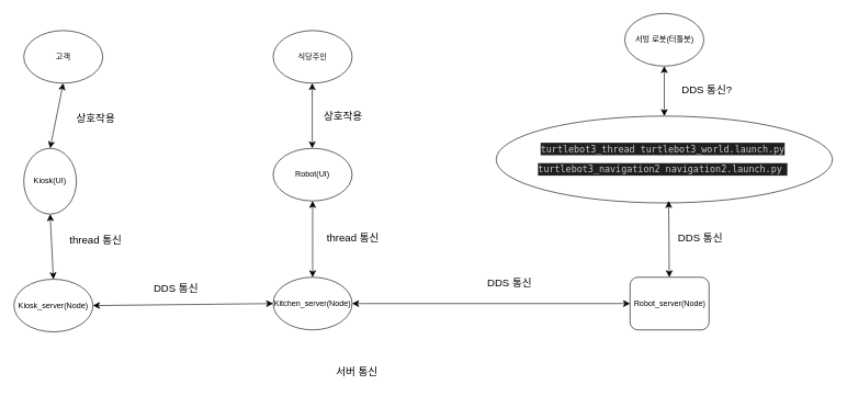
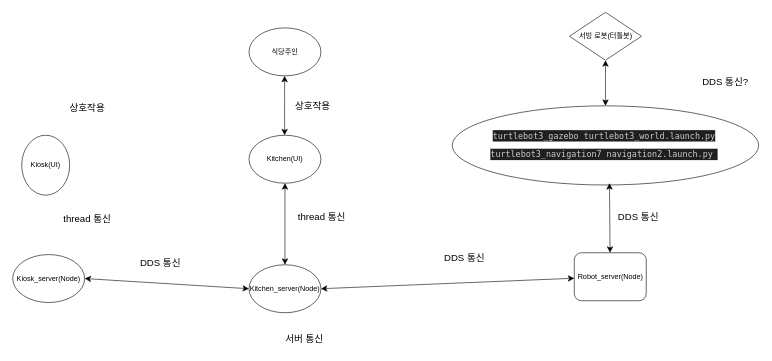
  <mxCell id="0" />
  <mxCell id="1" parent="0" />
  <mxCell id="2" value="Kiosk(UI)" style="ellipse;whiteSpace=wrap;html=1;" vertex="1" parent="1"><mxGeometry x="35" y="225" width="80" height="100" as="geometry" /></mxCell>
- <mxCell id="3" value="고객" style="ellipse;whiteSpace=wrap;html=1;" vertex="1" parent="1"><mxGeometry x="35" y="46" width="120" height="80" as="geometry" /></mxCell>
  <mxCell id="4" value="식당주인" style="ellipse;whiteSpace=wrap;html=1;" vertex="1" parent="1"><mxGeometry x="414" y="46" width="120" height="80" as="geometry" /></mxCell>
- <mxCell id="5" value="" style="endArrow=classic;startArrow=classic;html=1;rounded=0;fontSize=12;startSize=8;endSize=8;curved=1;exitX=0.5;exitY=0;exitDx=0;exitDy=0;entryX=0.5;entryY=1;entryDx=0;entryDy=0;" edge="1" parent="1" source="2" target="3"><mxGeometry width="50" height="50" relative="1" as="geometry"><mxPoint x="236" y="339" as="sourcePoint" /><mxPoint x="286" y="289" as="targetPoint" /></mxGeometry></mxCell>
  <mxCell id="6" value="" style="endArrow=classic;startArrow=classic;html=1;rounded=0;fontSize=12;startSize=8;endSize=8;curved=1;exitX=0.5;exitY=0;exitDx=0;exitDy=0;entryX=0.5;entryY=1;entryDx=0;entryDy=0;" edge="1" parent="1"><mxGeometry width="50" height="50" relative="1" as="geometry"><mxPoint x="473.41" y="225" as="sourcePoint" /><mxPoint x="473.41" y="126" as="targetPoint" /></mxGeometry></mxCell>
- <mxCell id="7" value="Robot(UI)" style="ellipse;whiteSpace=wrap;html=1;" vertex="1" parent="1"><mxGeometry x="414" y="225" width="120" height="80" as="geometry" /></mxCell>
+ <mxCell id="7" value="Kitchen(UI)" style="ellipse;whiteSpace=wrap;html=1;" vertex="1" parent="1"><mxGeometry x="414" y="225" width="120" height="80" as="geometry" /></mxCell>
  <mxCell id="8" value="Kiosk_server(Node)" style="ellipse;whiteSpace=wrap;html=1;" vertex="1" parent="1"><mxGeometry x="20" y="424" width="120" height="80" as="geometry" /></mxCell>
- <mxCell id="9" value="Kitchen_server(Node)" style="ellipse;whiteSpace=wrap;html=1;" vertex="1" parent="1"><mxGeometry x="414" y="421" width="120" height="80" as="geometry" /></mxCell>
- <mxCell id="10" value="" style="endArrow=classic;startArrow=classic;html=1;rounded=0;fontSize=12;startSize=8;endSize=8;curved=1;exitX=0.5;exitY=0;exitDx=0;exitDy=0;entryX=0.5;entryY=1;entryDx=0;entryDy=0;" edge="1" parent="1" source="8" target="2"><mxGeometry width="50" height="50" relative="1" as="geometry"><mxPoint x="247" y="353" as="sourcePoint" /><mxPoint x="297" y="303" as="targetPoint" /></mxGeometry></mxCell>
- <mxCell id="11" value="서빙 로봇(터틀봇)" style="ellipse;whiteSpace=wrap;html=1;" vertex="1" parent="1"><mxGeometry x="948.5" y="20" width="120" height="80" as="geometry" /></mxCell>
+ <mxCell id="9" value="Kitchen_server(Node)" style="ellipse;whiteSpace=wrap;html=1;" vertex="1" parent="1"><mxGeometry x="414" y="441" width="120" height="80" as="geometry" /></mxCell>
+ <mxCell id="11" value="서빙 로봇(터틀봇)" style="rhombus;whiteSpace=wrap;html=1;" vertex="1" parent="1"><mxGeometry x="948.5" y="20" width="120" height="80" as="geometry" /></mxCell>
  <mxCell id="12" value="" style="ellipse;whiteSpace=wrap;html=1;" vertex="1" parent="1"><mxGeometry x="753" y="176" width="511" height="132" as="geometry" /></mxCell>
- <mxCell id="13" value="&lt;div style=&quot;color: #cccccc;background-color: #1f1f1f;font-family: 'Droid Sans Mono', 'monospace', monospace;font-weight: normal;font-size: 14px;line-height: 19px;white-space: pre;&quot;&gt;&lt;div&gt;&lt;span style=&quot;color: #cccccc;&quot;&gt;turtlebot3_thread turtlebot3_world.launch.py&lt;/span&gt;&lt;/div&gt;&lt;/div&gt;" style="text;whiteSpace=wrap;html=1;" vertex="1" parent="1"><mxGeometry x="818.999" y="210.001" width="399" height="41" as="geometry" /></mxCell>
- <mxCell id="14" value="&lt;div style=&quot;color: #cccccc;background-color: #1f1f1f;font-family: 'Droid Sans Mono', 'monospace', monospace;font-weight: normal;font-size: 14px;line-height: 19px;white-space: pre;&quot;&gt;&lt;div&gt;&lt;span style=&quot;color: #cccccc;&quot;&gt;turtlebot3_navigation2 navigation2.launch.py &lt;/span&gt;&lt;/div&gt;&lt;/div&gt;" style="text;whiteSpace=wrap;html=1;" vertex="1" parent="1"><mxGeometry x="814.999" y="240.998" width="407" height="41" as="geometry" /></mxCell>
+ <mxCell id="13" value="&lt;div style=&quot;color: #cccccc;background-color: #1f1f1f;font-family: 'Droid Sans Mono', 'monospace', monospace;font-weight: normal;font-size: 14px;line-height: 19px;white-space: pre;&quot;&gt;&lt;div&gt;&lt;span style=&quot;color: #cccccc;&quot;&gt;turtlebot3_gazebo turtlebot3_world.launch.py&lt;/span&gt;&lt;/div&gt;&lt;/div&gt;" style="text;whiteSpace=wrap;html=1;" vertex="1" parent="1"><mxGeometry x="818.999" y="210.001" width="399" height="41" as="geometry" /></mxCell>
+ <mxCell id="14" value="&lt;div style=&quot;color: #cccccc;background-color: #1f1f1f;font-family: 'Droid Sans Mono', 'monospace', monospace;font-weight: normal;font-size: 14px;line-height: 19px;white-space: pre;&quot;&gt;&lt;div&gt;&lt;span style=&quot;color: #cccccc;&quot;&gt;turtlebot3_navigation7 navigation2.launch.py &lt;/span&gt;&lt;/div&gt;&lt;/div&gt;" style="text;whiteSpace=wrap;html=1;" vertex="1" parent="1"><mxGeometry x="814.999" y="240.998" width="407" height="41" as="geometry" /></mxCell>
  <mxCell id="15" value="" style="endArrow=classic;startArrow=classic;html=1;rounded=0;fontSize=12;startSize=8;endSize=8;curved=1;exitX=0.5;exitY=0;exitDx=0;exitDy=0;entryX=0.5;entryY=1;entryDx=0;entryDy=0;" edge="1" parent="1" source="12" target="11"><mxGeometry width="50" height="50" relative="1" as="geometry"><mxPoint x="473.41" y="220" as="sourcePoint" /><mxPoint x="473.41" y="121" as="targetPoint" /></mxGeometry></mxCell>
  <mxCell id="16" value="Robot_server(Node)" style="whiteSpace=wrap;html=1;rounded=1;" vertex="1" parent="1"><mxGeometry x="956.5" y="421" width="120" height="80" as="geometry" /></mxCell>
  <mxCell id="17" value="상호작용" style="text;html=1;align=center;verticalAlign=middle;resizable=0;points=[];autosize=1;strokeColor=none;fillColor=none;fontSize=16;" vertex="1" parent="1"><mxGeometry x="105" y="163" width="77" height="31" as="geometry" /></mxCell>
  <mxCell id="18" value="상호작용" style="text;html=1;align=center;verticalAlign=middle;resizable=0;points=[];autosize=1;strokeColor=none;fillColor=none;fontSize=16;" vertex="1" parent="1"><mxGeometry x="481" y="160" width="77" height="31" as="geometry" /></mxCell>
  <mxCell id="19" value="thread 통신" style="text;html=1;align=center;verticalAlign=middle;resizable=0;points=[];autosize=1;strokeColor=none;fillColor=none;fontSize=16;" vertex="1" parent="1"><mxGeometry x="95" y="349" width="97" height="31" as="geometry" /></mxCell>
  <mxCell id="20" value="thread 통신" style="text;html=1;align=center;verticalAlign=middle;resizable=0;points=[];autosize=1;strokeColor=none;fillColor=none;fontSize=16;" vertex="1" parent="1"><mxGeometry x="486" y="345" width="97" height="31" as="geometry" /></mxCell>
  <mxCell id="21" value="" style="endArrow=classic;startArrow=classic;html=1;rounded=0;fontSize=12;startSize=8;endSize=8;curved=1;exitX=0.5;exitY=0;exitDx=0;exitDy=0;entryX=0.5;entryY=1;entryDx=0;entryDy=0;" edge="1" parent="1" source="9" target="7"><mxGeometry width="50" height="50" relative="1" as="geometry"><mxPoint x="105" y="434" as="sourcePoint" /><mxPoint x="105" y="315" as="targetPoint" /></mxGeometry></mxCell>
  <mxCell id="22" value="" style="endArrow=classic;startArrow=classic;html=1;rounded=0;fontSize=12;startSize=8;endSize=8;curved=1;entryX=1;entryY=0.5;entryDx=0;entryDy=0;exitX=0;exitY=0.5;exitDx=0;exitDy=0;" edge="1" parent="1" source="9" target="8"><mxGeometry width="50" height="50" relative="1" as="geometry"><mxPoint x="491" y="376" as="sourcePoint" /><mxPoint x="541" y="326" as="targetPoint" /></mxGeometry></mxCell>
  <mxCell id="23" value="DDS 통신" style="text;html=1;align=center;verticalAlign=middle;resizable=0;points=[];autosize=1;strokeColor=none;fillColor=none;fontSize=16;" vertex="1" parent="1"><mxGeometry x="223" y="421" width="86" height="31" as="geometry" /></mxCell>
  <mxCell id="24" value="" style="endArrow=classic;startArrow=classic;html=1;rounded=0;fontSize=12;startSize=8;endSize=8;curved=1;exitX=1;exitY=0.5;exitDx=0;exitDy=0;" edge="1" parent="1" source="9" target="16"><mxGeometry width="50" height="50" relative="1" as="geometry"><mxPoint x="424" y="471" as="sourcePoint" /><mxPoint x="165" y="474" as="targetPoint" /></mxGeometry></mxCell>
  <mxCell id="25" value="DDS 통신" style="text;html=1;align=center;verticalAlign=middle;resizable=0;points=[];autosize=1;strokeColor=none;fillColor=none;fontSize=16;" vertex="1" parent="1"><mxGeometry x="730" y="413" width="86" height="31" as="geometry" /></mxCell>
  <mxCell id="26" value="" style="endArrow=classic;startArrow=classic;html=1;rounded=0;fontSize=12;startSize=8;endSize=8;curved=1;exitX=0.513;exitY=0.977;exitDx=0;exitDy=0;exitPerimeter=0;" edge="1" parent="1" source="12" target="16"><mxGeometry width="50" height="50" relative="1" as="geometry"><mxPoint x="544" y="471" as="sourcePoint" /><mxPoint x="967" y="471" as="targetPoint" /></mxGeometry></mxCell>
  <mxCell id="27" value="DDS 통신" style="text;html=1;align=center;verticalAlign=middle;resizable=0;points=[];autosize=1;strokeColor=none;fillColor=none;fontSize=16;" vertex="1" parent="1"><mxGeometry x="1020" y="345" width="86" height="31" as="geometry" /></mxCell>
- <mxCell id="28" value="DDS 통신?" style="text;html=1;align=center;verticalAlign=middle;resizable=0;points=[];autosize=1;strokeColor=none;fillColor=none;fontSize=16;" vertex="1" parent="1"><mxGeometry x="1025" y="119" width="95" height="31" as="geometry" /></mxCell>
- <mxCell id="29" value="서버 통신" style="text;html=1;align=center;verticalAlign=middle;resizable=0;points=[];autosize=1;strokeColor=none;fillColor=none;fontSize=16;" vertex="1" parent="1"><mxGeometry x="500" y="549" width="81" height="31" as="geometry" /></mxCell>
+ <mxCell id="28" value="DDS 통신?" style="text;html=1;align=center;verticalAlign=middle;resizable=0;points=[];autosize=1;strokeColor=none;fillColor=none;fontSize=16;" vertex="1" parent="1"><mxGeometry x="1160" y="119" width="95" height="31" as="geometry" /></mxCell>
+ <mxCell id="29" value="서버 통신" style="text;html=1;align=center;verticalAlign=middle;resizable=0;points=[];autosize=1;strokeColor=none;fillColor=none;fontSize=16;" vertex="1" parent="1"><mxGeometry x="465" y="549" width="81" height="31" as="geometry" /></mxCell>
